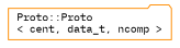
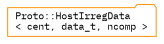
  digraph {
    rankdir=LR
    fontname="IBM Plex Mono"
-   n1 [color=darkorange fillcolor=white fontname="IBM Plex Mono" fontsize=10 height=0.2 label="Proto::Proto\l\< cent, data_t, ncomp \>" shape=folder style=filled width=0.4]
+   n1 [color=darkorange fillcolor=white fontname="IBM Plex Mono" fontsize=10 height=0.2 label="Proto::HostIrregData\l\< cent, data_t, ncomp \>" shape=folder style=filled width=0.4]
  }
